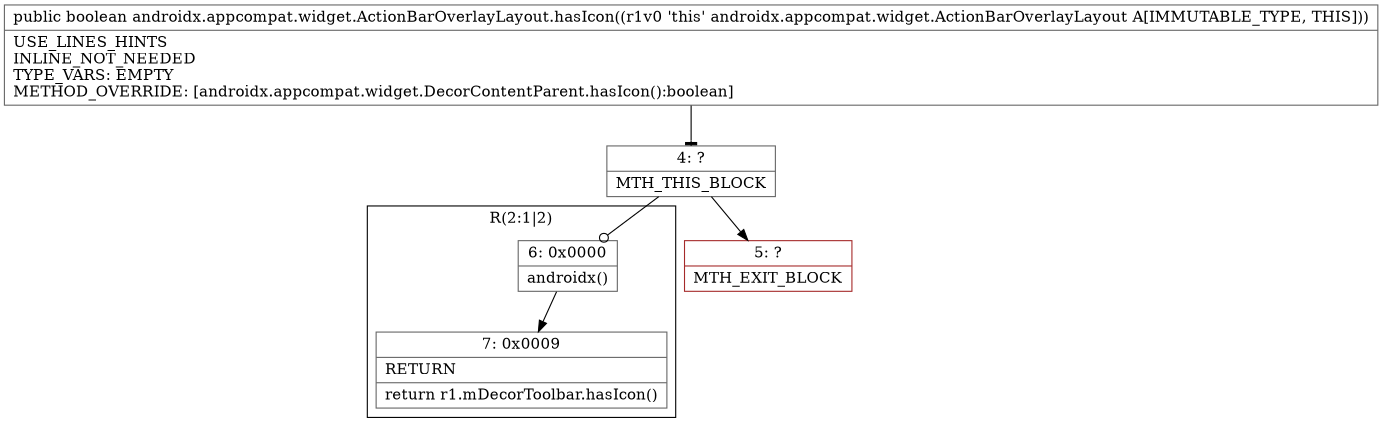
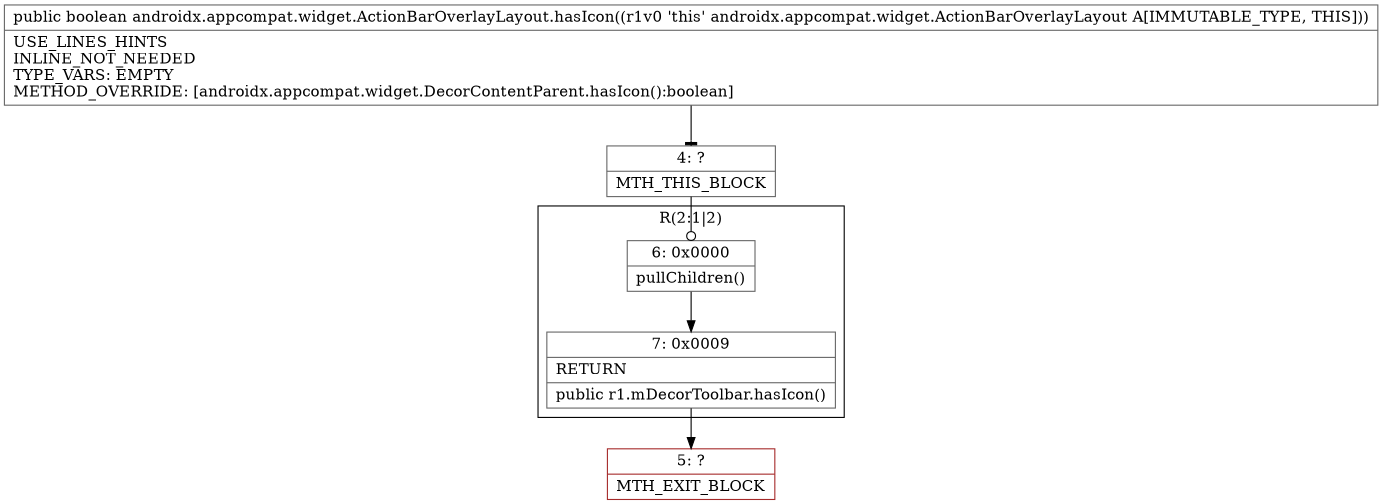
  digraph {
    node [color=gray40 shape=record]
    edge [arrowhead=normal]
-   n1 [label="{6\:\ 0x0000|androidx()\l}"]
-   n2 [label="{7\:\ 0x0009|RETURN\l|return r1.mDecorToolbar.hasIcon()\l}"]
+   n1 [label="{6\:\ 0x0000|pullChildren()\l}"]
+   n2 [label="{7\:\ 0x0009|RETURN\l|public r1.mDecorToolbar.hasIcon()\l}"]
    n3 [color=brown label="{5\:\ ?|MTH_EXIT_BLOCK\l}"]
    n4 [label="{4\:\ ?|MTH_THIS_BLOCK\l}"]
    n5 [label="{public boolean androidx.appcompat.widget.ActionBarOverlayLayout.hasIcon((r1v0 'this' androidx.appcompat.widget.ActionBarOverlayLayout A[IMMUTABLE_TYPE, THIS]))  | USE_LINES_HINTS\lINLINE_NOT_NEEDED\lTYPE_VARS: EMPTY\lMETHOD_OVERRIDE: [androidx.appcompat.widget.DecorContentParent.hasIcon():boolean]\l}"]
    subgraph cluster_1 {
      label="R(2:1|2)"
      n1
      n2
    }
    n1 -> n2
-   n4 -> n3
+   n2 -> n3
    n4 -> n1 [arrowhead=odot]
    n5 -> n4 [arrowhead=tee]
  }
